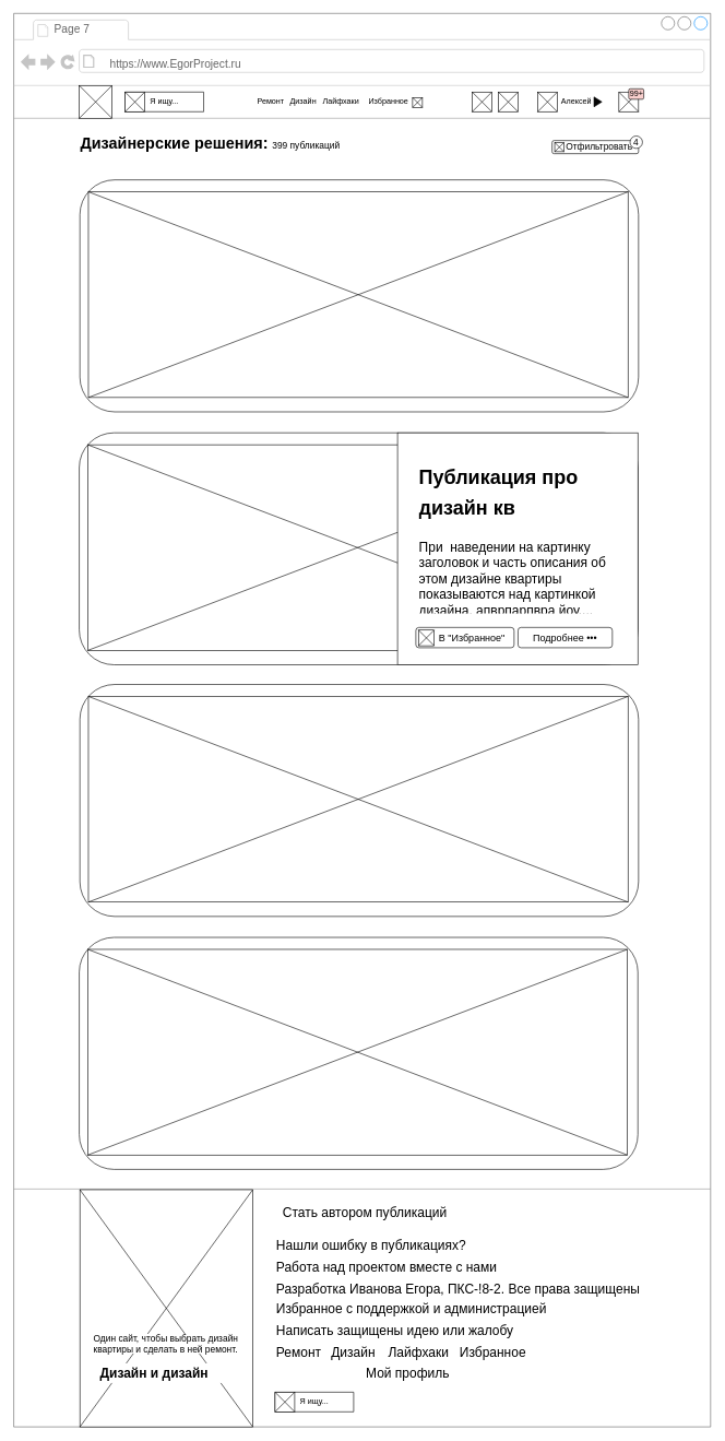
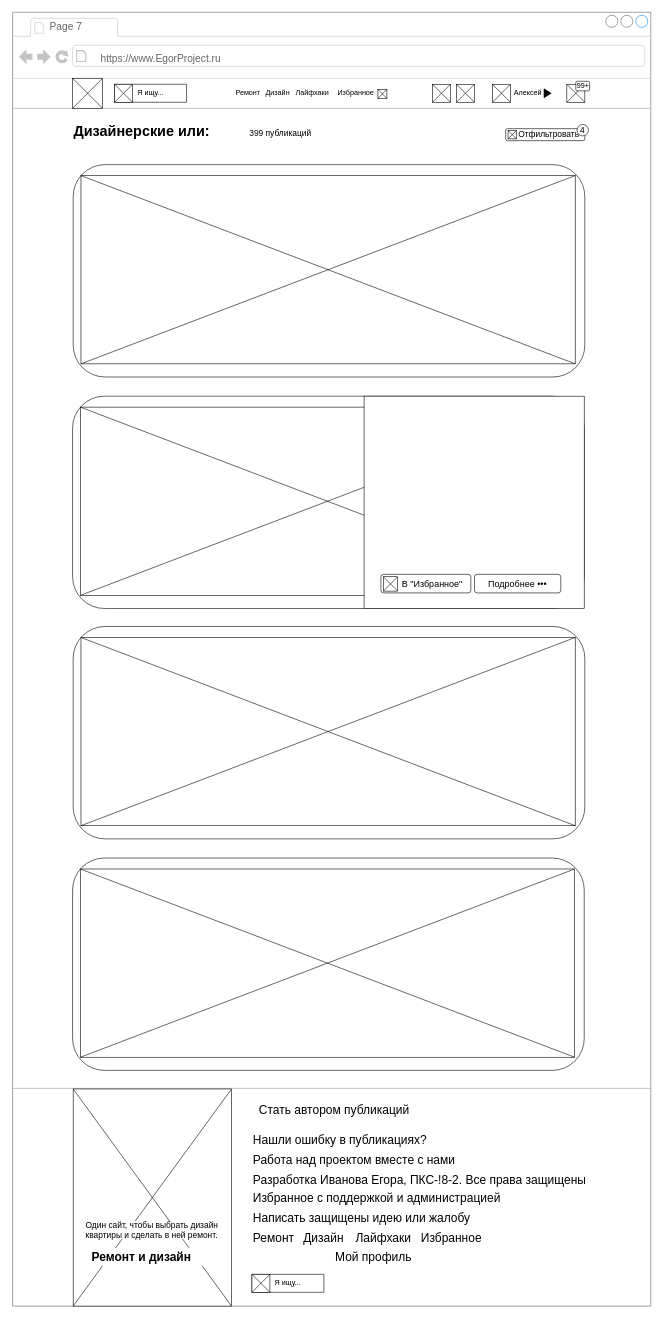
  <mxCell id="0" />
  <mxCell id="1" parent="0" />
  <mxCell id="2" value="" style="strokeWidth=1;shadow=0;dashed=0;align=center;html=1;shape=mxgraph.mockup.containers.browserWindow;rSize=0;strokeColor=#666666;mainText=,;recursiveResize=0;rounded=0;labelBackgroundColor=none;fontFamily=Verdana;fontSize=12" parent="1" vertex="1"><mxGeometry y="20" width="1064" height="2157" as="geometry" x="20" /></mxCell>
  <mxCell id="3" value="Page 7" style="strokeWidth=1;shadow=0;dashed=0;align=center;html=1;shape=mxgraph.mockup.containers.anchor;fontSize=17;fontColor=#666666;align=left;" parent="2" vertex="1"><mxGeometry x="60" y="12" width="110" height="26" as="geometry" /></mxCell>
  <mxCell id="4" value="https://www.EgorProject.ru" style="strokeWidth=1;shadow=0;dashed=0;align=center;html=1;shape=mxgraph.mockup.containers.anchor;rSize=0;fontSize=17;fontColor=#666666;align=left;" parent="2" vertex="1"><mxGeometry x="145" y="65" width="250" height="26" as="geometry" /></mxCell>
  <mxCell id="5" value="" style="verticalLabelPosition=bottom;shadow=0;dashed=0;align=center;html=1;verticalAlign=top;strokeWidth=1;shape=mxgraph.mockup.markup.line;strokeColor=#999999;rounded=0;labelBackgroundColor=none;fillColor=#ffffff;fontFamily=Verdana;fontSize=12;fontColor=#000000;" parent="2" vertex="1"><mxGeometry y="150" width="1063" height="20" as="geometry" /></mxCell>
  <mxCell id="6" value="" style="verticalLabelPosition=bottom;shadow=0;dashed=0;align=center;html=1;verticalAlign=top;strokeWidth=1;shape=mxgraph.mockup.graphics.simpleIcon;strokeColor=#030303;" parent="2" vertex="1"><mxGeometry x="100" y="110" width="50" height="50" as="geometry" /></mxCell>
  <mxCell id="7" value="Ремонт" style="text;html=1;strokeColor=none;fillColor=none;align=left;verticalAlign=middle;whiteSpace=wrap;rounded=0;" parent="2" vertex="1"><mxGeometry x="370" y="120" width="60" height="30" as="geometry" /></mxCell>
  <mxCell id="8" value="Дизайн" style="text;html=1;strokeColor=none;fillColor=none;align=left;verticalAlign=middle;whiteSpace=wrap;rounded=0;" parent="2" vertex="1"><mxGeometry x="420" y="120" width="60" height="30" as="geometry" /></mxCell>
  <mxCell id="9" value="Лайфхаки" style="text;html=1;strokeColor=none;fillColor=none;align=left;verticalAlign=middle;whiteSpace=wrap;rounded=0;" parent="2" vertex="1"><mxGeometry x="470" y="120" width="60" height="30" as="geometry" /></mxCell>
  <mxCell id="10" value="" style="group" parent="2" vertex="1" connectable="0"><mxGeometry x="540" y="120" width="100" height="30" as="geometry" /></mxCell>
  <mxCell id="11" value="Избранное" style="text;html=1;strokeColor=none;fillColor=none;align=left;verticalAlign=middle;whiteSpace=wrap;rounded=0;" parent="10" vertex="1"><mxGeometry width="60" height="30" as="geometry" /></mxCell>
  <mxCell id="12" value="" style="verticalLabelPosition=bottom;shadow=0;dashed=0;align=center;html=1;verticalAlign=top;strokeWidth=1;shape=mxgraph.mockup.graphics.simpleIcon;strokeColor=#030303;" parent="10" vertex="1"><mxGeometry x="69" y="8.5" width="15" height="15" as="geometry" /></mxCell>
  <mxCell id="13" value="" style="group" parent="2" vertex="1" connectable="0"><mxGeometry x="700" y="120" width="70" height="30" as="geometry" /></mxCell>
  <mxCell id="14" value="" style="verticalLabelPosition=bottom;shadow=0;dashed=0;align=center;html=1;verticalAlign=top;strokeWidth=1;shape=mxgraph.mockup.graphics.simpleIcon;strokeColor=#030303;" parent="13" vertex="1"><mxGeometry width="30" height="30" as="geometry" /></mxCell>
  <mxCell id="15" value="" style="verticalLabelPosition=bottom;shadow=0;dashed=0;align=center;html=1;verticalAlign=top;strokeWidth=1;shape=mxgraph.mockup.graphics.simpleIcon;strokeColor=#030303;" parent="13" vertex="1"><mxGeometry x="40" width="30" height="30" as="geometry" /></mxCell>
  <mxCell id="16" value="" style="group" parent="2" vertex="1" connectable="0"><mxGeometry x="800" y="120" width="94" height="30" as="geometry" /></mxCell>
  <mxCell id="17" value="" style="verticalLabelPosition=bottom;shadow=0;dashed=0;align=center;html=1;verticalAlign=top;strokeWidth=1;shape=mxgraph.mockup.graphics.simpleIcon;strokeColor=#030303;" parent="16" vertex="1"><mxGeometry width="30" height="30" as="geometry" /></mxCell>
  <mxCell id="18" value="Алексей" style="text;html=1;strokeColor=none;fillColor=none;align=left;verticalAlign=middle;whiteSpace=wrap;rounded=0;" parent="16" vertex="1"><mxGeometry x="34" width="60" height="30" as="geometry" /></mxCell>
  <mxCell id="19" value="" style="triangle;whiteSpace=wrap;html=1;strokeColor=#030303;align=left;fillColor=#030303;" parent="16" vertex="1"><mxGeometry x="86" y="7.5" width="12" height="15" as="geometry" /></mxCell>
  <mxCell id="20" value="" style="verticalLabelPosition=bottom;shadow=0;dashed=0;align=center;html=1;verticalAlign=top;strokeWidth=1;shape=mxgraph.mockup.graphics.simpleIcon;strokeColor=#030303;" parent="2" vertex="1"><mxGeometry x="924" y="120" width="30" height="30" as="geometry" /></mxCell>
- <mxCell id="21" value="99+" style="rounded=1;whiteSpace=wrap;html=1;strokeColor=#030303;fillColor=#f8cecc;align=left;" parent="2" vertex="1"><mxGeometry x="939" y="115" width="23" height="16" as="geometry" /></mxCell>
- <mxCell id="22" value="&lt;font style=&quot;font-size: 24px&quot;&gt;&lt;b&gt;Дизайнерские решения:&lt;/b&gt;&lt;/font&gt;" style="text;html=1;strokeColor=none;fillColor=none;align=left;verticalAlign=middle;whiteSpace=wrap;rounded=0;" parent="2" vertex="1"><mxGeometry x="100" y="184" width="299" height="30" as="geometry" /></mxCell>
+ <mxCell id="21" value="99+" style="rounded=1;whiteSpace=wrap;html=1;strokeColor=#030303;fillColor=#FFFFFF;align=left;" parent="2" vertex="1"><mxGeometry x="939" y="115" width="23" height="16" as="geometry" /></mxCell>
+ <mxCell id="22" value="&lt;font style=&quot;font-size: 24px&quot;&gt;&lt;b&gt;Дизайнерские или:&lt;/b&gt;&lt;/font&gt;" style="text;html=1;strokeColor=none;fillColor=none;align=left;verticalAlign=middle;whiteSpace=wrap;rounded=0;" parent="2" vertex="1"><mxGeometry x="100" y="184" width="299" height="30" as="geometry" /></mxCell>
  <mxCell id="23" value="&lt;font style=&quot;font-size: 14px&quot;&gt;399 публикаций&lt;/font&gt;" style="text;html=1;strokeColor=none;fillColor=none;align=left;verticalAlign=middle;whiteSpace=wrap;rounded=0;fontSize=24;" parent="2" vertex="1"><mxGeometry x="393" y="187" width="210" height="22" as="geometry" /></mxCell>
  <mxCell id="24" value="&amp;nbsp; &amp;nbsp; &amp;nbsp;Отфильтровать" style="rounded=1;whiteSpace=wrap;html=1;fontSize=14;strokeColor=#030303;fillColor=#FFFFFF;align=left;" parent="2" vertex="1"><mxGeometry x="822" y="194" width="132" height="20" as="geometry" /></mxCell>
  <mxCell id="25" value="" style="verticalLabelPosition=bottom;shadow=0;dashed=0;align=center;html=1;verticalAlign=top;strokeWidth=1;shape=mxgraph.mockup.graphics.simpleIcon;strokeColor=#030303;" parent="2" vertex="1"><mxGeometry x="826" y="197" width="14" height="14" as="geometry" /></mxCell>
  <mxCell id="26" value="&lt;p style=&quot;line-height: 1.7&quot;&gt;4&lt;/p&gt;" style="ellipse;whiteSpace=wrap;html=1;aspect=fixed;fontSize=14;strokeColor=#030303;fillColor=#FFFFFF;align=center;" parent="2" vertex="1"><mxGeometry x="941" y="187" width="19" height="19" as="geometry" /></mxCell>
  <mxCell id="27" value="" style="group" parent="2" vertex="1" connectable="0"><mxGeometry x="101" y="254" width="853" height="366" as="geometry" /></mxCell>
  <mxCell id="28" value="" style="rounded=1;whiteSpace=wrap;html=1;fontSize=14;strokeColor=#030303;fillColor=#FFFFFF;align=center;" parent="27" vertex="1"><mxGeometry width="853" height="354.0" as="geometry" /></mxCell>
  <mxCell id="29" value="" style="verticalLabelPosition=bottom;shadow=0;dashed=0;align=center;html=1;verticalAlign=top;strokeWidth=1;shape=mxgraph.mockup.graphics.simpleIcon;strokeColor=#030303;sketch=0;" parent="27" vertex="1"><mxGeometry x="13" y="18.247" width="824" height="313.856" as="geometry" /></mxCell>
  <mxCell id="30" value="" style="group" parent="2" vertex="1" connectable="0"><mxGeometry x="100" y="640" width="853" height="355" as="geometry" /></mxCell>
  <mxCell id="31" value="" style="rounded=1;whiteSpace=wrap;html=1;fontSize=14;strokeColor=#030303;fillColor=#FFFFFF;align=center;" parent="30" vertex="1"><mxGeometry width="853" height="354.0" as="geometry" /></mxCell>
  <mxCell id="32" value="" style="verticalLabelPosition=bottom;shadow=0;dashed=0;align=center;html=1;verticalAlign=top;strokeWidth=1;shape=mxgraph.mockup.graphics.simpleIcon;strokeColor=#030303;sketch=0;" parent="30" vertex="1"><mxGeometry x="13" y="18.247" width="824" height="313.856" as="geometry" /></mxCell>
  <mxCell id="33" value="" style="rounded=0;whiteSpace=wrap;html=1;sketch=0;fontSize=20;strokeColor=#030303;fillColor=default;align=left;" parent="30" vertex="1"><mxGeometry x="486" width="367" height="354" as="geometry" /></mxCell>
- <mxCell id="34" value="&lt;h1&gt;&lt;font style=&quot;font-size: 30px&quot;&gt;Публикация про дизайн кв&lt;/font&gt;&lt;/h1&gt;&lt;p&gt;При&amp;nbsp; наведении на картинку заголовок и часть описания об этом дизайне квартиры показываются над картинкой дизайна. апврпарпвра йоу....&lt;/p&gt;" style="text;html=1;strokeColor=none;fillColor=none;spacing=5;spacingTop=-20;whiteSpace=wrap;overflow=hidden;rounded=0;sketch=0;fontSize=20;align=left;" parent="30" vertex="1"><mxGeometry x="514" y="23" width="318" height="253" as="geometry" /></mxCell>
  <mxCell id="35" value="&lt;font style=&quot;line-height: 3 ; font-size: 15px&quot;&gt;&amp;nbsp; &amp;nbsp; &amp;nbsp; &amp;nbsp; В &quot;Избранное&quot;&lt;/font&gt;" style="rounded=1;whiteSpace=wrap;html=1;sketch=0;fontSize=30;strokeColor=#030303;fillColor=default;align=left;" parent="30" vertex="1"><mxGeometry x="514" y="297" width="150" height="31" as="geometry" /></mxCell>
  <mxCell id="36" value="" style="verticalLabelPosition=bottom;shadow=0;dashed=0;align=center;html=1;verticalAlign=top;strokeWidth=1;shape=mxgraph.mockup.graphics.simpleIcon;strokeColor=#030303;sketch=0;" parent="30" vertex="1"><mxGeometry x="518" y="301" width="24" height="24" as="geometry" /></mxCell>
  <mxCell id="37" value="&lt;font style=&quot;line-height: 3 ; font-size: 15px&quot;&gt;Подробнее •••&lt;/font&gt;" style="rounded=1;whiteSpace=wrap;html=1;sketch=0;fontSize=30;strokeColor=#030303;fillColor=default;align=center;" parent="30" vertex="1"><mxGeometry x="670" y="297" width="144" height="31" as="geometry" /></mxCell>
  <mxCell id="38" value="" style="group" parent="2" vertex="1" connectable="0"><mxGeometry x="101" y="1024" width="853" height="354" as="geometry" /></mxCell>
  <mxCell id="39" value="" style="rounded=1;whiteSpace=wrap;html=1;fontSize=14;strokeColor=#030303;fillColor=#FFFFFF;align=center;" parent="38" vertex="1"><mxGeometry width="853" height="354.0" as="geometry" /></mxCell>
  <mxCell id="40" value="" style="verticalLabelPosition=bottom;shadow=0;dashed=0;align=center;html=1;verticalAlign=top;strokeWidth=1;shape=mxgraph.mockup.graphics.simpleIcon;strokeColor=#030303;sketch=0;" parent="38" vertex="1"><mxGeometry x="13" y="18.247" width="824" height="313.856" as="geometry" /></mxCell>
  <mxCell id="41" value="" style="group" parent="2" vertex="1" connectable="0"><mxGeometry x="100" y="1410" width="853" height="354" as="geometry" /></mxCell>
  <mxCell id="42" value="" style="rounded=1;whiteSpace=wrap;html=1;fontSize=14;strokeColor=#030303;fillColor=#FFFFFF;align=center;" parent="41" vertex="1"><mxGeometry width="853" height="354.0" as="geometry" /></mxCell>
  <mxCell id="43" value="" style="verticalLabelPosition=bottom;shadow=0;dashed=0;align=center;html=1;verticalAlign=top;strokeWidth=1;shape=mxgraph.mockup.graphics.simpleIcon;strokeColor=#030303;sketch=0;" parent="41" vertex="1"><mxGeometry x="13" y="18.247" width="824" height="313.856" as="geometry" /></mxCell>
  <mxCell id="44" value="" style="verticalLabelPosition=bottom;shadow=0;dashed=0;align=center;html=1;verticalAlign=top;strokeWidth=1;shape=mxgraph.mockup.markup.line;strokeColor=#999999;rounded=0;labelBackgroundColor=none;fillColor=#ffffff;fontFamily=Verdana;fontSize=12;fontColor=#000000;" parent="2" vertex="1"><mxGeometry y="1784" width="1064" height="20" as="geometry" /></mxCell>
  <mxCell id="45" value="" style="verticalLabelPosition=bottom;shadow=0;dashed=0;align=center;html=1;verticalAlign=top;strokeWidth=1;shape=mxgraph.mockup.graphics.simpleIcon;strokeColor=#030303;sketch=0;" parent="2" vertex="1"><mxGeometry x="101" y="1795" width="264" height="362" as="geometry" /></mxCell>
- <mxCell id="46" value="&lt;b&gt;&lt;font style=&quot;font-size: 20px&quot;&gt;Дизайн и дизайн&lt;/font&gt;&lt;/b&gt;" style="text;html=1;strokeColor=none;fillColor=default;align=left;verticalAlign=middle;whiteSpace=wrap;rounded=0;sketch=0;fontSize=14;" parent="2" vertex="1"><mxGeometry x="130" y="2060" width="197" height="30" as="geometry" /></mxCell>
+ <mxCell id="46" value="&lt;b&gt;&lt;font style=&quot;font-size: 20px&quot;&gt;Ремонт и дизайн&lt;/font&gt;&lt;/b&gt;" style="text;html=1;strokeColor=none;fillColor=default;align=left;verticalAlign=middle;whiteSpace=wrap;rounded=0;sketch=0;fontSize=14;" parent="2" vertex="1"><mxGeometry x="130" y="2060" width="197" height="30" as="geometry" /></mxCell>
  <mxCell id="47" value="&lt;font style=&quot;font-size: 14px&quot;&gt;Один сайт, чтобы выбрать дизайн квартиры и сделать в ней ремонт.&lt;/font&gt;" style="text;html=1;strokeColor=none;fillColor=default;align=left;verticalAlign=middle;whiteSpace=wrap;rounded=0;sketch=0;fontSize=14;" parent="2" vertex="1"><mxGeometry x="120" y="2015" width="229" height="30" as="geometry" /></mxCell>
  <mxCell id="48" value="&lt;font style=&quot;font-size: 20px&quot;&gt;Стать автором публикаций&lt;/font&gt;" style="text;html=1;strokeColor=none;fillColor=none;align=left;verticalAlign=middle;whiteSpace=wrap;rounded=0;sketch=0;fontSize=14;" parent="2" vertex="1"><mxGeometry x="409" y="1815" width="369" height="30" as="geometry" /></mxCell>
  <mxCell id="49" value="&lt;font style=&quot;font-size: 20px&quot;&gt;Нашли ошибку в публикациях?&lt;/font&gt;" style="text;html=1;strokeColor=none;fillColor=none;align=left;verticalAlign=middle;whiteSpace=wrap;rounded=0;sketch=0;fontSize=14;" parent="2" vertex="1"><mxGeometry x="399" y="1865" width="369" height="30" as="geometry" /></mxCell>
  <mxCell id="50" value="&lt;font style=&quot;font-size: 20px&quot;&gt;Работа над проектом вместе с нами&lt;/font&gt;" style="text;html=1;strokeColor=none;fillColor=none;align=left;verticalAlign=middle;whiteSpace=wrap;rounded=0;sketch=0;fontSize=14;" parent="2" vertex="1"><mxGeometry x="399" y="1897" width="369" height="30" as="geometry" /></mxCell>
  <mxCell id="51" value="&lt;font style=&quot;font-size: 20px&quot;&gt;Разработка Иванова Егора, ПКС-!8-2. Все права защищены&lt;/font&gt;" style="text;html=1;strokeColor=none;fillColor=none;align=left;verticalAlign=middle;whiteSpace=wrap;rounded=0;sketch=0;fontSize=14;" parent="2" vertex="1"><mxGeometry x="399" y="1931" width="568" height="30" as="geometry" /></mxCell>
  <mxCell id="52" value="&lt;font style=&quot;font-size: 20px&quot;&gt;Избранное с поддержкой и администрацией&lt;/font&gt;" style="text;html=1;strokeColor=none;fillColor=none;align=left;verticalAlign=middle;whiteSpace=wrap;rounded=0;sketch=0;fontSize=14;" parent="2" vertex="1"><mxGeometry x="399" y="1961" width="498" height="30" as="geometry" /></mxCell>
  <mxCell id="53" value="&lt;font style=&quot;font-size: 20px&quot;&gt;Написать защищены идею или жалобу&lt;/font&gt;" style="text;html=1;strokeColor=none;fillColor=none;align=left;verticalAlign=middle;whiteSpace=wrap;rounded=0;sketch=0;fontSize=14;" parent="2" vertex="1"><mxGeometry x="399" y="1994" width="498" height="30" as="geometry" /></mxCell>
  <mxCell id="54" value="" style="group" parent="2" vertex="1" connectable="0"><mxGeometry x="170" y="120" width="120" height="30" as="geometry" /></mxCell>
  <mxCell id="55" value="" style="verticalLabelPosition=bottom;verticalAlign=top;html=1;shape=mxgraph.basic.rect;fillColor2=none;strokeWidth=1;size=20;indent=5;" parent="54" vertex="1"><mxGeometry width="120" height="30" as="geometry" /></mxCell>
  <mxCell id="56" value="" style="verticalLabelPosition=bottom;shadow=0;dashed=0;align=center;html=1;verticalAlign=top;strokeWidth=1;shape=mxgraph.mockup.graphics.simpleIcon;strokeColor=#030303;" parent="54" vertex="1"><mxGeometry width="30" height="30" as="geometry" /></mxCell>
  <mxCell id="57" value="Я ищу..." style="text;html=1;strokeColor=none;fillColor=none;align=center;verticalAlign=middle;whiteSpace=wrap;rounded=0;" parent="54" vertex="1"><mxGeometry x="30" width="60" height="30" as="geometry" /></mxCell>
  <mxCell id="58" value="" style="group" parent="2" vertex="1" connectable="0"><mxGeometry x="399" y="2060" width="300" height="30" as="geometry" /></mxCell>
  <mxCell id="59" value="&lt;font style=&quot;font-size: 20px&quot;&gt;Мой профиль&lt;/font&gt;" style="text;html=1;strokeColor=none;fillColor=none;align=left;verticalAlign=middle;whiteSpace=wrap;rounded=0;sketch=0;fontSize=14;" parent="58" vertex="1"><mxGeometry x="137" width="163" height="30" as="geometry" /></mxCell>
  <mxCell id="60" value="" style="group" parent="2" vertex="1" connectable="0"><mxGeometry x="399" y="2027" width="367" height="30" as="geometry" /></mxCell>
  <mxCell id="61" value="&lt;font style=&quot;font-size: 20px&quot;&gt;Ремонт&lt;/font&gt;" style="text;html=1;strokeColor=none;fillColor=none;align=left;verticalAlign=middle;whiteSpace=wrap;rounded=0;sketch=0;fontSize=14;" parent="60" vertex="1"><mxGeometry width="87" height="30" as="geometry" /></mxCell>
  <mxCell id="62" value="&lt;font style=&quot;font-size: 20px&quot;&gt;Дизайн&lt;/font&gt;" style="text;html=1;strokeColor=none;fillColor=none;align=left;verticalAlign=middle;whiteSpace=wrap;rounded=0;sketch=0;fontSize=14;" parent="60" vertex="1"><mxGeometry x="84" width="87" height="30" as="geometry" /></mxCell>
  <mxCell id="63" value="&lt;font style=&quot;font-size: 20px&quot;&gt;Лайфхаки&lt;/font&gt;" style="text;html=1;strokeColor=none;fillColor=none;align=left;verticalAlign=middle;whiteSpace=wrap;rounded=0;sketch=0;fontSize=14;" parent="60" vertex="1"><mxGeometry x="171" width="87" height="30" as="geometry" /></mxCell>
  <mxCell id="64" value="&lt;font style=&quot;font-size: 20px&quot;&gt;Избранное&lt;/font&gt;" style="text;html=1;strokeColor=none;fillColor=none;align=left;verticalAlign=middle;whiteSpace=wrap;rounded=0;sketch=0;fontSize=14;" parent="60" vertex="1"><mxGeometry x="280" width="87" height="30" as="geometry" /></mxCell>
  <mxCell id="65" value="" style="group" parent="2" vertex="1" connectable="0"><mxGeometry x="399" y="2104" width="120" height="30" as="geometry" /></mxCell>
  <mxCell id="66" value="" style="verticalLabelPosition=bottom;verticalAlign=top;html=1;shape=mxgraph.basic.rect;fillColor2=none;strokeWidth=1;size=20;indent=5;" parent="65" vertex="1"><mxGeometry width="120" height="30" as="geometry" /></mxCell>
  <mxCell id="67" value="" style="verticalLabelPosition=bottom;shadow=0;dashed=0;align=center;html=1;verticalAlign=top;strokeWidth=1;shape=mxgraph.mockup.graphics.simpleIcon;strokeColor=#030303;" parent="65" vertex="1"><mxGeometry width="30" height="30" as="geometry" /></mxCell>
  <mxCell id="68" value="Я ищу..." style="text;html=1;strokeColor=none;fillColor=none;align=center;verticalAlign=middle;whiteSpace=wrap;rounded=0;" parent="65" vertex="1"><mxGeometry x="30" width="60" height="30" as="geometry" /></mxCell>
